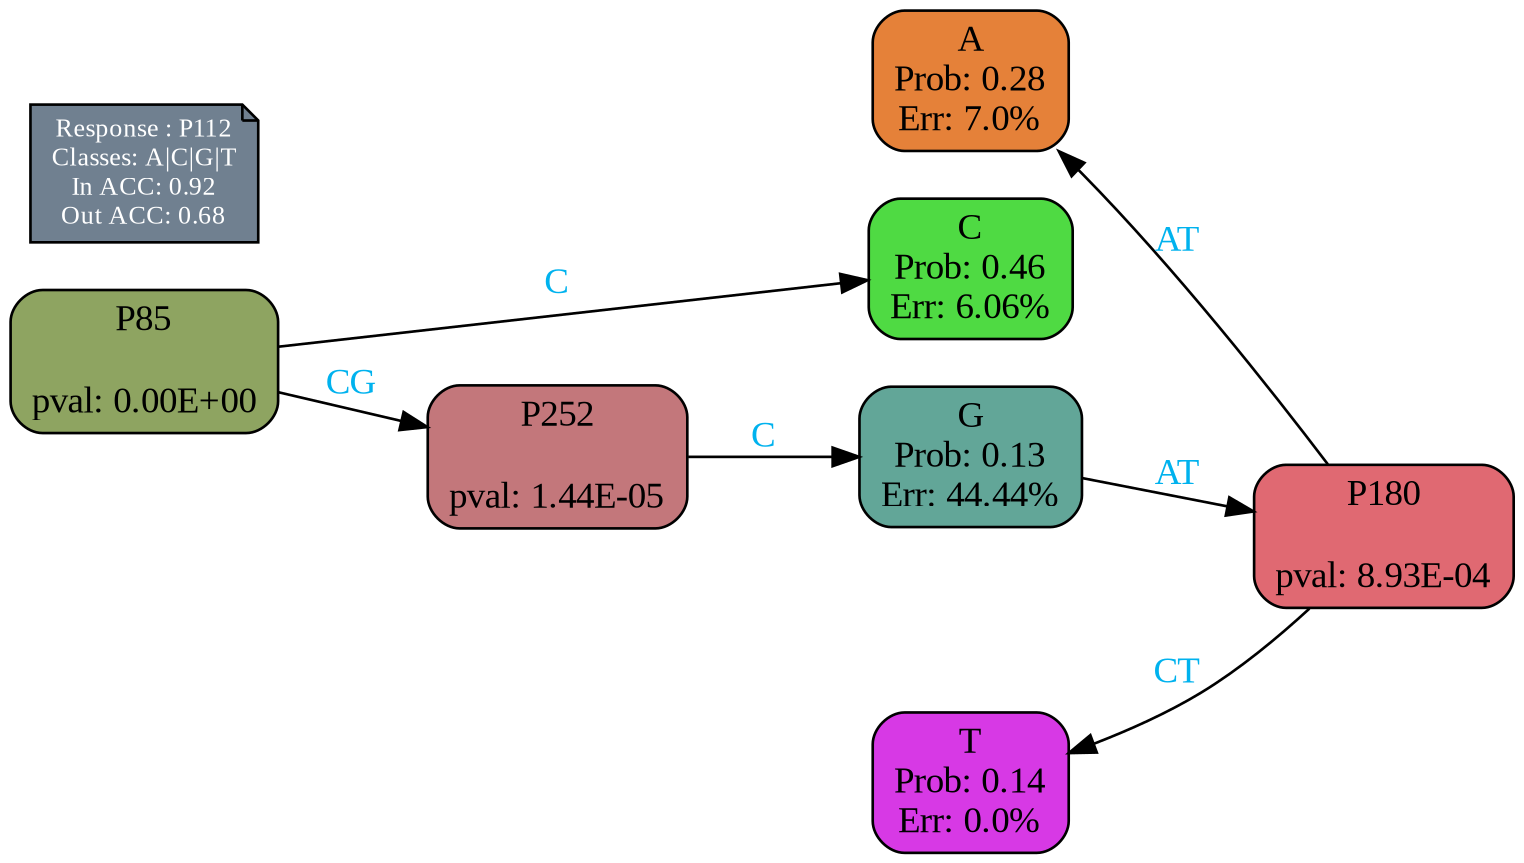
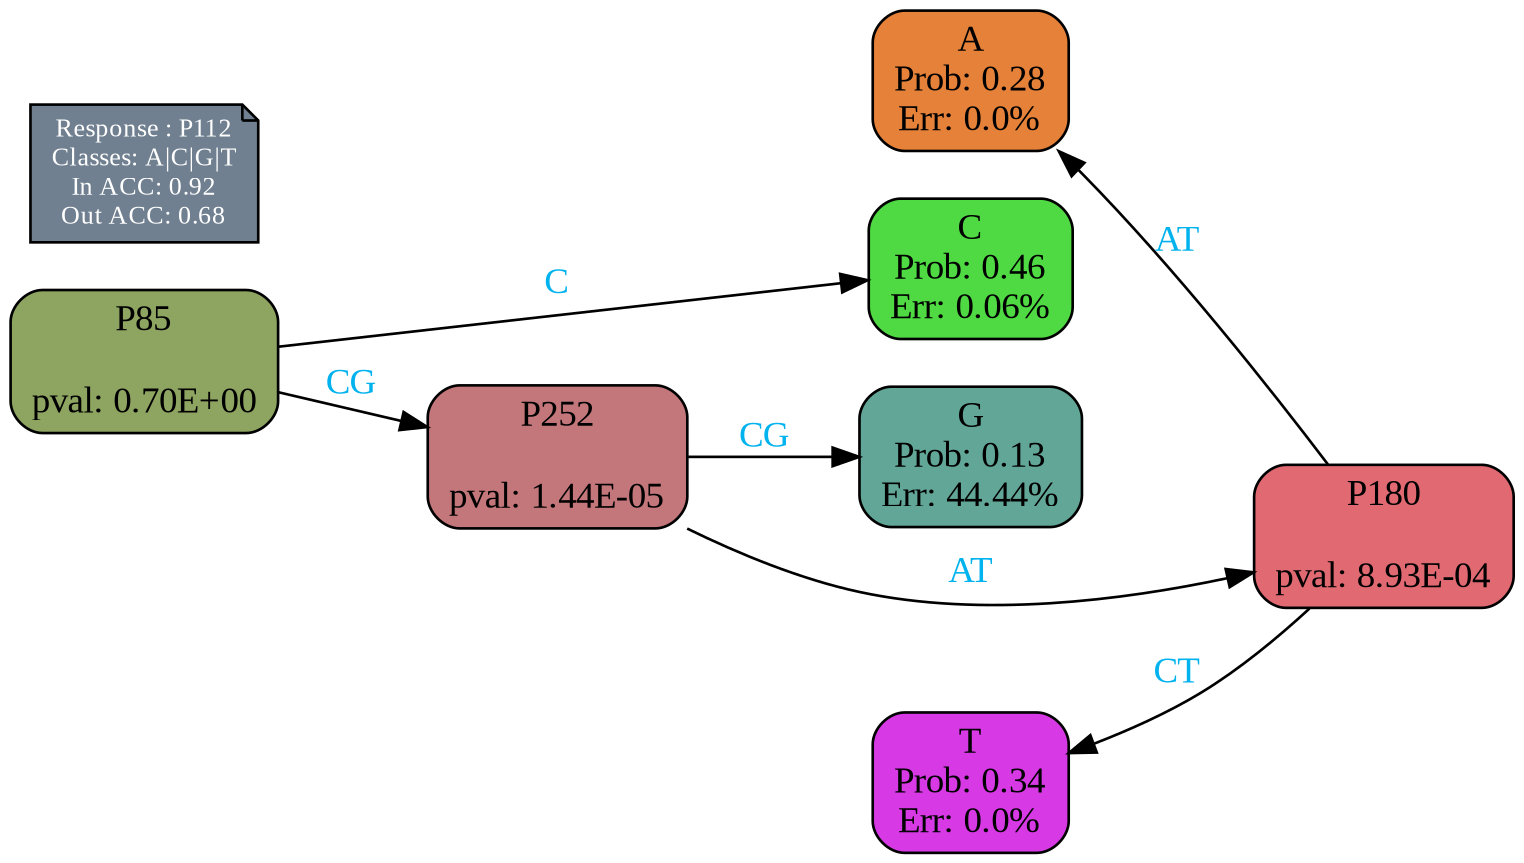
  digraph {
    fontname="Liberation Serif"
    rankdir=LR
    ranksep=equally
    splines=polylines
    node [color=black fontname="Liberation Serif" shape=box style="filled, rounded"]
    edge [fontcolor=deepskyblue2 fontname="Liberation Serif"]
-   n1 [fillcolor="#e58139" label="A\nProb: 0.28\nErr: 7.0%"]
-   n2 [fillcolor="#d739e5" label="T\nProb: 0.14\nErr: 0.0%"]
+   n1 [fillcolor="#e58139" label="A\nProb: 0.28\nErr: 0.0%"]
+   n2 [fillcolor="#d739e5" label="T\nProb: 0.34\nErr: 0.0%"]
    n3 [fillcolor="#62a698" label="G\nProb: 0.13\nErr: 44.44%"]
-   n4 [fillcolor="#4fda43" label="C\nProb: 0.46\nErr: 6.06%"]
+   n4 [fillcolor="#4fda43" label="C\nProb: 0.46\nErr: 0.06%"]
    n5 [align=left fillcolor=slategray fontcolor=white fontsize=10 label="Response : P112\nClasses: A|C|G|T\nIn ACC: 0.92\nOut ACC: 0.68\n" shape=note style=filled]
-   n6 [fillcolor="#8ea461" label="P85\n\npval: 0.00E+00"]
+   n6 [fillcolor="#8ea461" label="P85\n\npval: 0.70E+00"]
    n7 [fillcolor="#c3777b" label="P252\n\npval: 1.44E-05"]
    n8 [fillcolor="#e06972" label="P180\n\npval: 8.93E-04"]
    subgraph sub_1 {
      rank=same
      n1
      n2
      n3
      n4
    }
    subgraph sub_2 {
      rank=same
      n5
      n6
    }
    n6 -> n4 [label=C]
    n6 -> n7 [label=CG]
-   n7 -> n3 [label=C]
-   n3 -> n8 [label=AT]
+   n7 -> n3 [label=CG]
+   n7 -> n8 [label=AT]
    n8 -> n1 [label=AT]
    n8 -> n2 [label=CT]
  }
